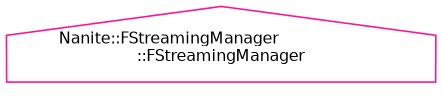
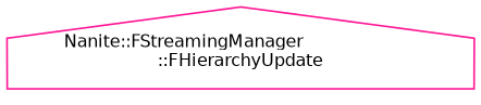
  digraph {
    rankdir=LR
-   n1 [color=deeppink fillcolor=white fontname=Helvetica fontsize=10 height=0.2 label="Nanite::FStreamingManager\l::FStreamingManager" shape=house style=filled width=0.4]
+   n1 [color=deeppink fillcolor=white fontname=Helvetica fontsize=10 height=0.2 label="Nanite::FStreamingManager\l::FHierarchyUpdate" shape=house style=filled width=0.4]
  }
